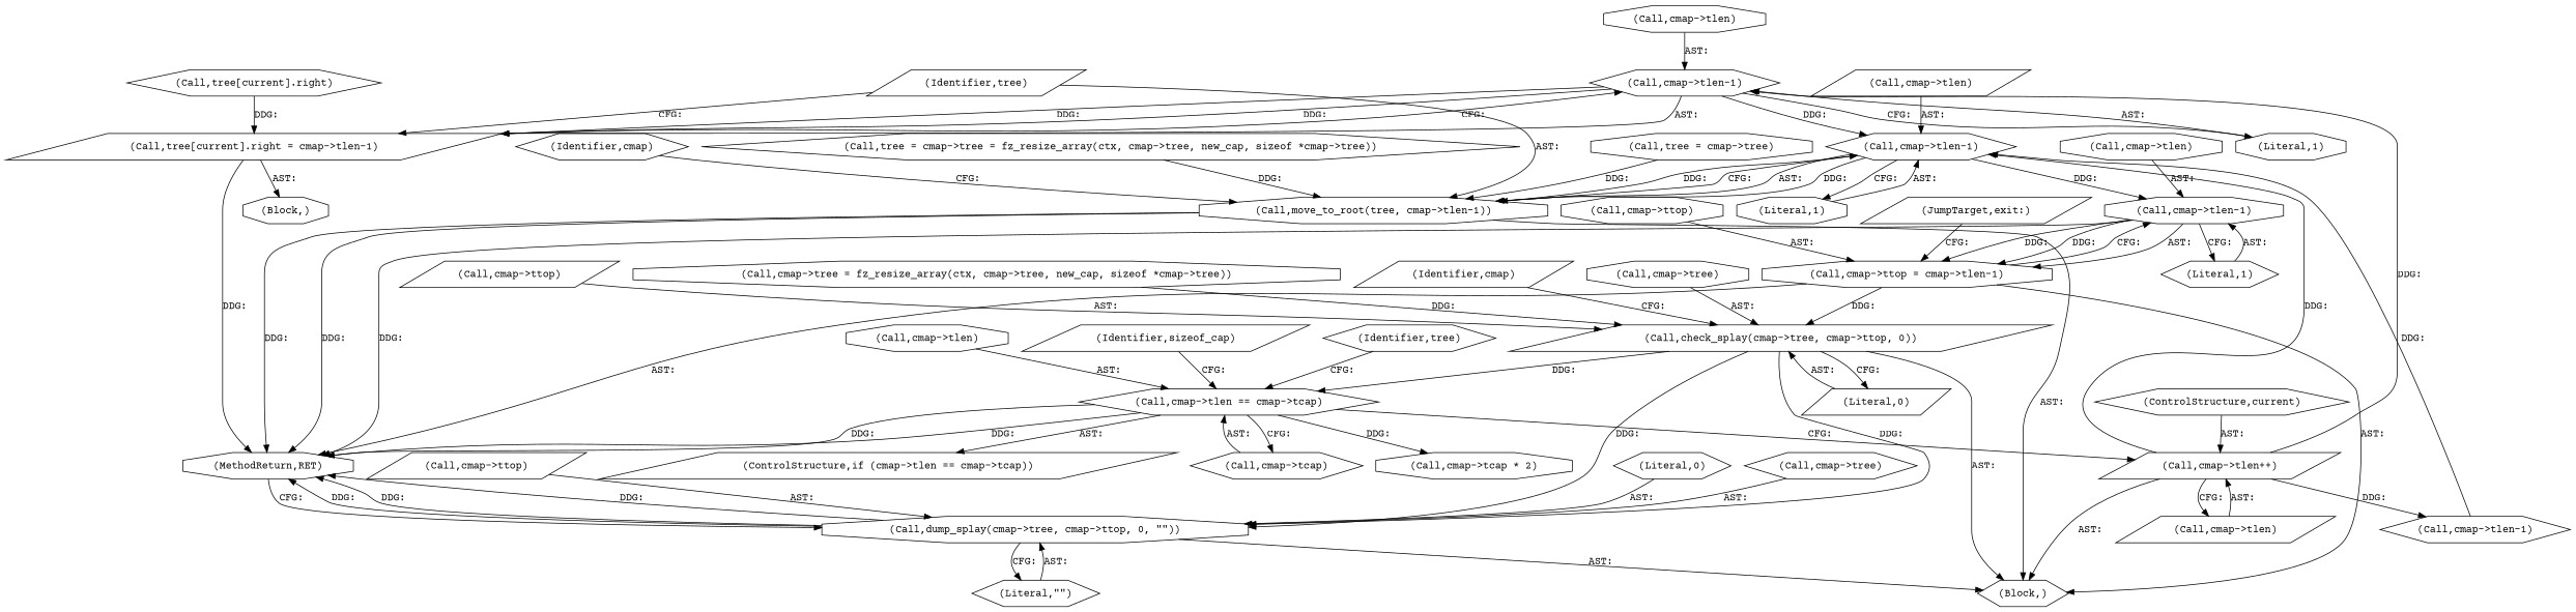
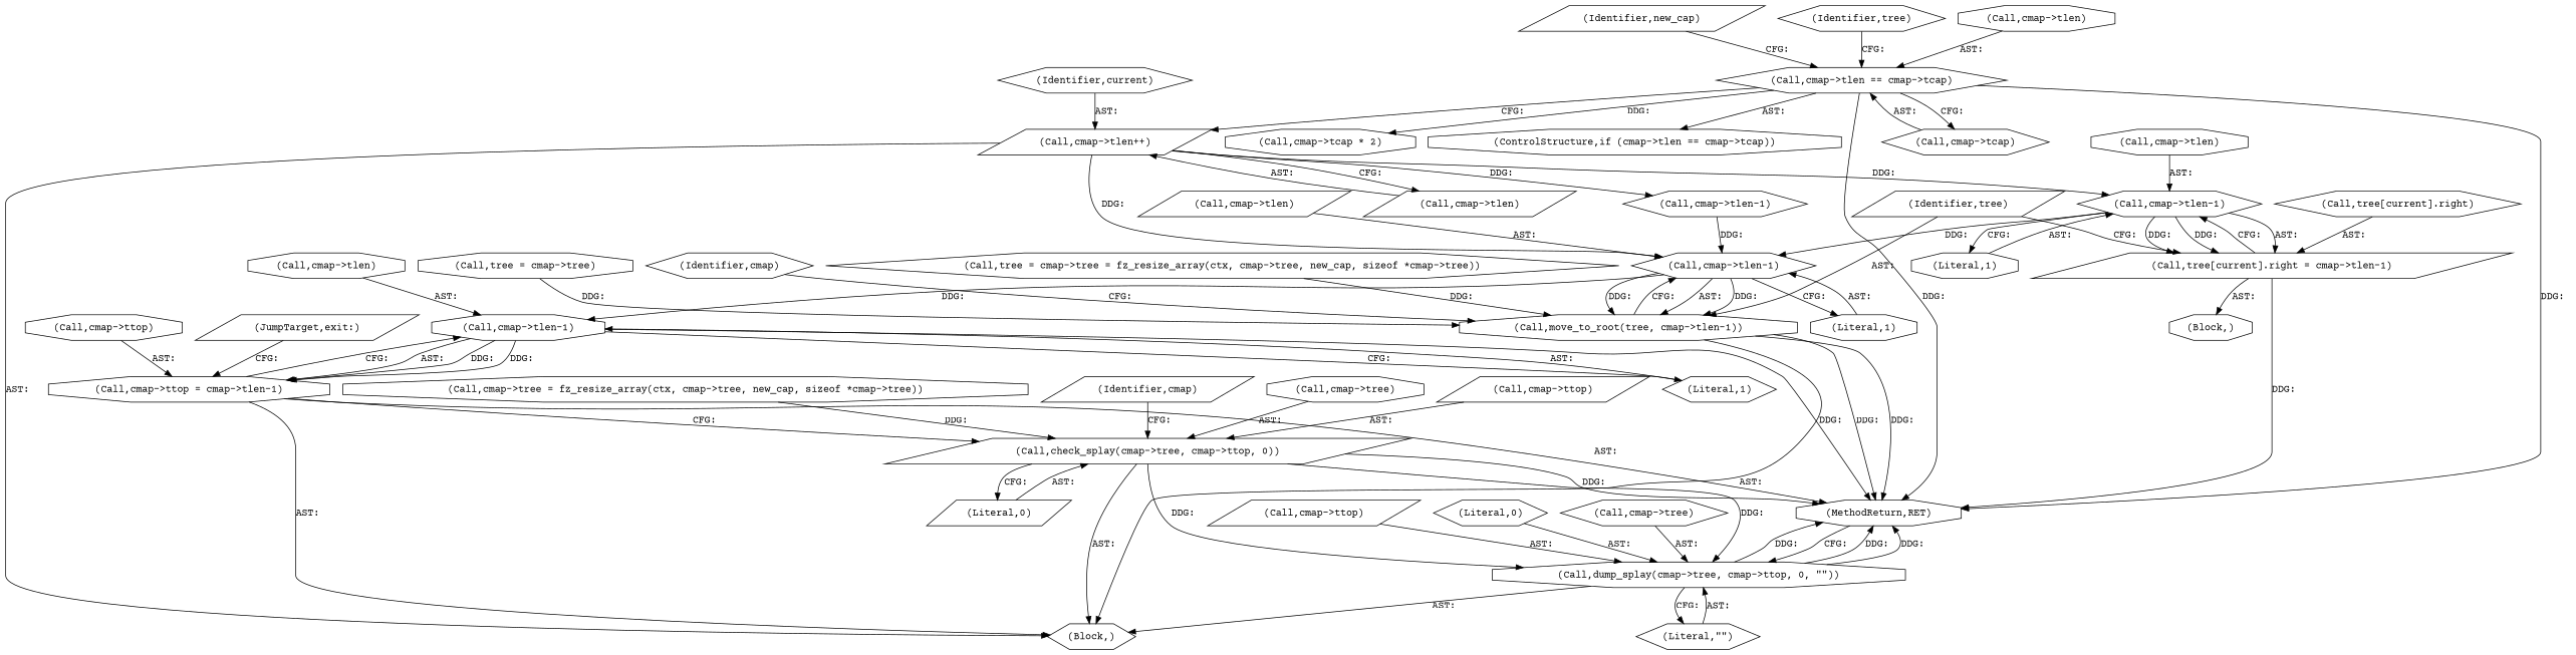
  digraph {
    fontname="Courier Prime"
    node [fontname="Courier Prime" shape=octagon]
    edge [fontname="Courier Prime"]
    n1 [label="(Call,cmap->tlen-1)" shape=hexagon]
    n2 [label="(Call,tree[current].right = cmap->tlen-1)" shape=parallelogram]
    n3 [label="(Call,cmap->tlen-1)" shape=hexagon]
    n4 [label="(Literal,1)"]
    n5 [label="(MethodReturn,RET)"]
    n6 [label="(Block,)"]
    n7 [label="(Call,move_to_root(tree, cmap->tlen-1))"]
    n8 [label="(Call,cmap->tlen-1)"]
    n9 [label="(Literal,1)"]
    n10 [label="(Call,cmap->tlen++)" shape=parallelogram]
    n11 [label="(Block,)" shape=hexagon]
    n12 [label="(Call,cmap->tlen-1)" shape=hexagon]
    n13 [label="(Call,cmap->tlen)" shape=parallelogram]
    n14 [label="(Call,cmap->tlen == cmap->tcap)" shape=hexagon]
    n15 [label="(Call,cmap->tcap * 2)"]
-   n16 [label="(ControlStructure,if (cmap->tlen == cmap->tcap))" shape=parallelogram]
+   n16 [label="(ControlStructure,if (cmap->tlen == cmap->tcap))"]
    n17 [label="(Call,cmap->tcap)" shape=hexagon]
    n18 [label="(Call,dump_splay(cmap->tree, cmap->ttop, 0, \"\"))"]
    n19 [label="(Call,cmap->ttop = cmap->tlen-1)"]
    n20 [label="(Literal,1)" shape=hexagon]
    n21 [label="(Call,check_splay(cmap->tree, cmap->ttop, 0))" shape=parallelogram]
    n22 [label="(Literal,0)" shape=parallelogram]
    n23 [label="(Literal,\"\")" shape=hexagon]
    n24 [label="(JumpTarget,exit:)" shape=parallelogram]
    n25 [label="(Call,cmap->ttop)" shape=parallelogram]
    n26 [label="(Call,cmap->ttop)" shape=parallelogram]
    n27 [label="(Call,cmap->tlen)" shape=parallelogram]
    n28 [label="(Literal,0)" shape=hexagon]
    n29 [label="(Call,cmap->tlen)"]
    n30 [label="(Call,tree = cmap->tree)"]
    n31 [label="(Call,cmap->tree = fz_resize_array(ctx, cmap->tree, new_cap, sizeof *cmap->tree))"]
-   n32 [label="(ControlStructure,current)" shape=hexagon]
-   n33 [label="(Identifier,sizeof_cap)" shape=parallelogram]
+   n32 [label="(Identifier,current)" shape=hexagon]
+   n33 [label="(Identifier,new_cap)" shape=parallelogram]
    n34 [label="(Call,cmap->ttop)"]
    n35 [label="(Identifier,cmap)" shape=hexagon]
    n36 [label="(Identifier,cmap)" shape=parallelogram]
    n37 [label="(Call,tree = cmap->tree = fz_resize_array(ctx, cmap->tree, new_cap, sizeof *cmap->tree))" shape=hexagon]
    n38 [label="(Call,cmap->tlen)"]
    n39 [label="(Identifier,tree)" shape=hexagon]
    n40 [label="(Call,cmap->tree)" shape=hexagon]
    n41 [label="(Identifier,tree)" shape=parallelogram]
    n42 [label="(Call,tree[current].right)" shape=hexagon]
    n43 [label="(Call,cmap->tlen)"]
    n44 [label="(Call,cmap->tree)"]
    n1 -> n2 [label="AST: "]
    n1 -> n2 [label="DDG: "]
    n1 -> n2 [label="DDG: "]
    n1 -> n3 [label="DDG: "]
    n1 -> n4 [label="CFG: "]
    n2 -> n1 [label="CFG: "]
    n2 -> n5 [label="DDG: "]
    n2 -> n6 [label="AST: "]
    n3 -> n7 [label="AST: "]
    n3 -> n7 [label="DDG: "]
    n3 -> n7 [label="DDG: "]
    n3 -> n8 [label="DDG: "]
    n3 -> n9 [label="CFG: "]
    n4 -> n1 [label="AST: "]
    n5 -> n18 [label="CFG: "]
    n7 -> n3 [label="CFG: "]
    n7 -> n5 [label="DDG: "]
    n7 -> n5 [label="DDG: "]
    n7 -> n11 [label="AST: "]
    n8 -> n5 [label="DDG: "]
    n8 -> n19 [label="AST: "]
    n8 -> n19 [label="DDG: "]
    n8 -> n19 [label="DDG: "]
    n8 -> n20 [label="CFG: "]
    n9 -> n3 [label="AST: "]
    n10 -> n1 [label="DDG: "]
    n10 -> n3 [label="DDG: "]
    n10 -> n11 [label="AST: "]
    n10 -> n12 [label="DDG: "]
    n10 -> n13 [label="CFG: "]
    n12 -> n3 [label="DDG: "]
    n13 -> n10 [label="AST: "]
    n14 -> n5 [label="DDG: "]
    n14 -> n5 [label="DDG: "]
    n14 -> n10 [label="CFG: "]
    n14 -> n15 [label="DDG: "]
    n14 -> n16 [label="AST: "]
    n14 -> n17 [label="CFG: "]
    n17 -> n14 [label="AST: "]
    n18 -> n5 [label="DDG: "]
    n18 -> n5 [label="DDG: "]
    n18 -> n5 [label="DDG: "]
    n18 -> n11 [label="AST: "]
    n18 -> n23 [label="CFG: "]
    n19 -> n5 [label="AST: "]
    n19 -> n8 [label="CFG: "]
    n19 -> n11 [label="AST: "]
-   n19 -> n21 [label="DDG: "]
+   n19 -> n21 [label="CFG: "]
    n20 -> n8 [label="AST: "]
-   n21 -> n14 [label="DDG: "]
+   n21 -> n5 [label="DDG: "]
    n21 -> n11 [label="AST: "]
    n21 -> n18 [label="DDG: "]
    n21 -> n18 [label="DDG: "]
    n21 -> n22 [label="CFG: "]
    n22 -> n21 [label="AST: "]
    n23 -> n18 [label="AST: "]
    n24 -> n19 [label="CFG: "]
    n25 -> n21 [label="AST: "]
    n26 -> n18 [label="AST: "]
    n27 -> n3 [label="AST: "]
    n28 -> n18 [label="AST: "]
    n29 -> n8 [label="AST: "]
    n30 -> n7 [label="DDG: "]
    n31 -> n21 [label="DDG: "]
    n32 -> n10 [label="AST: "]
    n33 -> n14 [label="CFG: "]
    n34 -> n19 [label="AST: "]
    n35 -> n7 [label="CFG: "]
    n36 -> n21 [label="CFG: "]
    n37 -> n7 [label="DDG: "]
    n38 -> n1 [label="AST: "]
    n39 -> n14 [label="CFG: "]
    n40 -> n18 [label="AST: "]
    n41 -> n2 [label="CFG: "]
    n41 -> n7 [label="AST: "]
-   n42 -> n2 [label="DDG: "]
+   n42 -> n2 [label="AST: "]
    n43 -> n14 [label="AST: "]
    n44 -> n21 [label="AST: "]
  }
